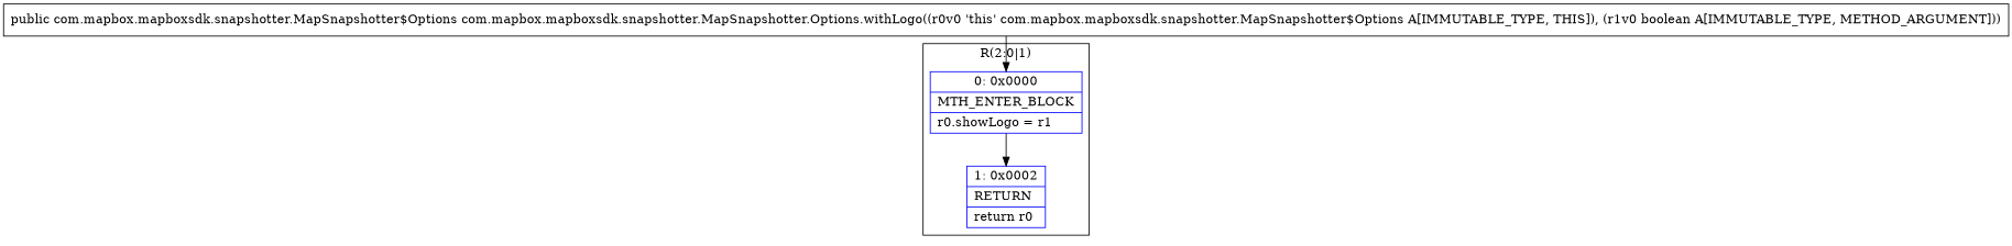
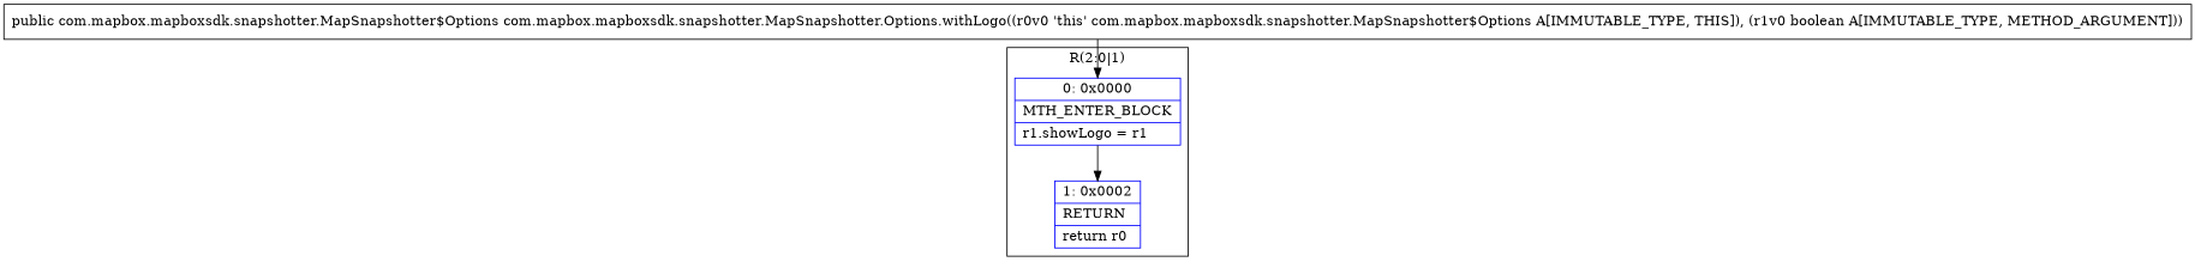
  digraph {
    node [color=blue shape=record]
-   n1 [label="{0\:\ 0x0000|MTH_ENTER_BLOCK\l|r0.showLogo = r1\l}"]
+   n1 [label="{0\:\ 0x0000|MTH_ENTER_BLOCK\l|r1.showLogo = r1\l}"]
    n2 [label="{1\:\ 0x0002|RETURN\l|return r0\l}"]
    n3 [label="{public com.mapbox.mapboxsdk.snapshotter.MapSnapshotter$Options com.mapbox.mapboxsdk.snapshotter.MapSnapshotter.Options.withLogo((r0v0 'this' com.mapbox.mapboxsdk.snapshotter.MapSnapshotter$Options A[IMMUTABLE_TYPE, THIS]), (r1v0 boolean A[IMMUTABLE_TYPE, METHOD_ARGUMENT])) }" color=""]
    subgraph cluster_1 {
      label="R(2:0|1)"
      n1
      n2
    }
    n1 -> n2
    n3 -> n1
  }
